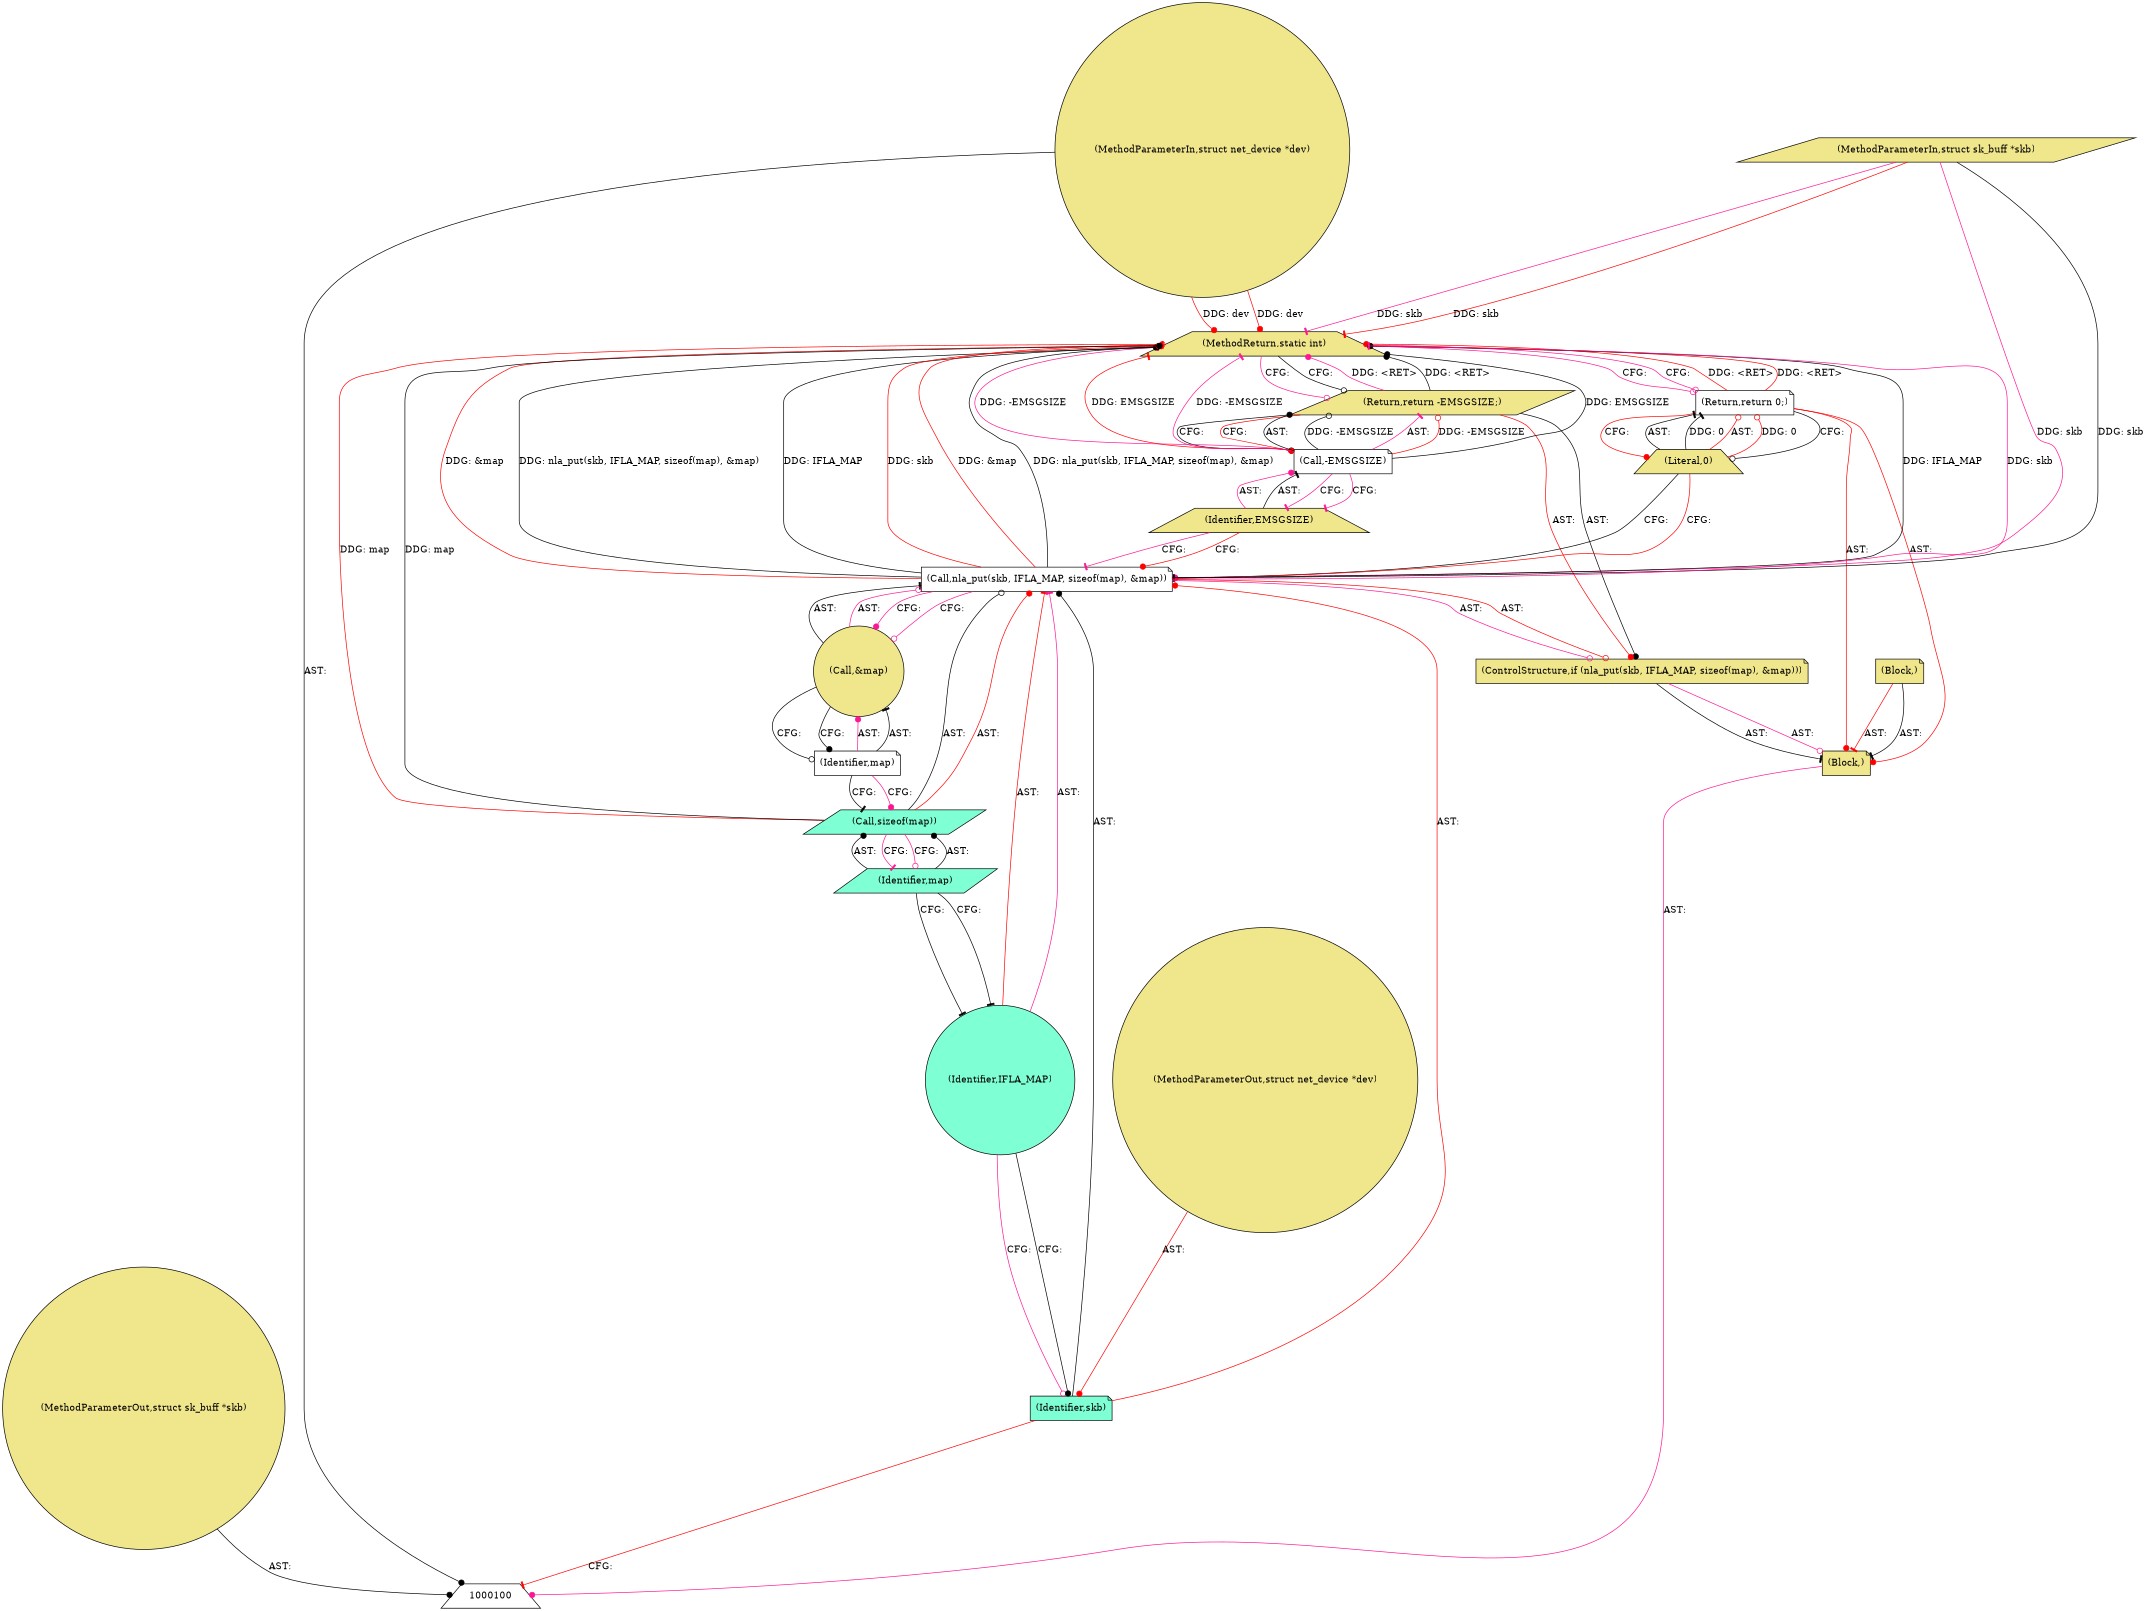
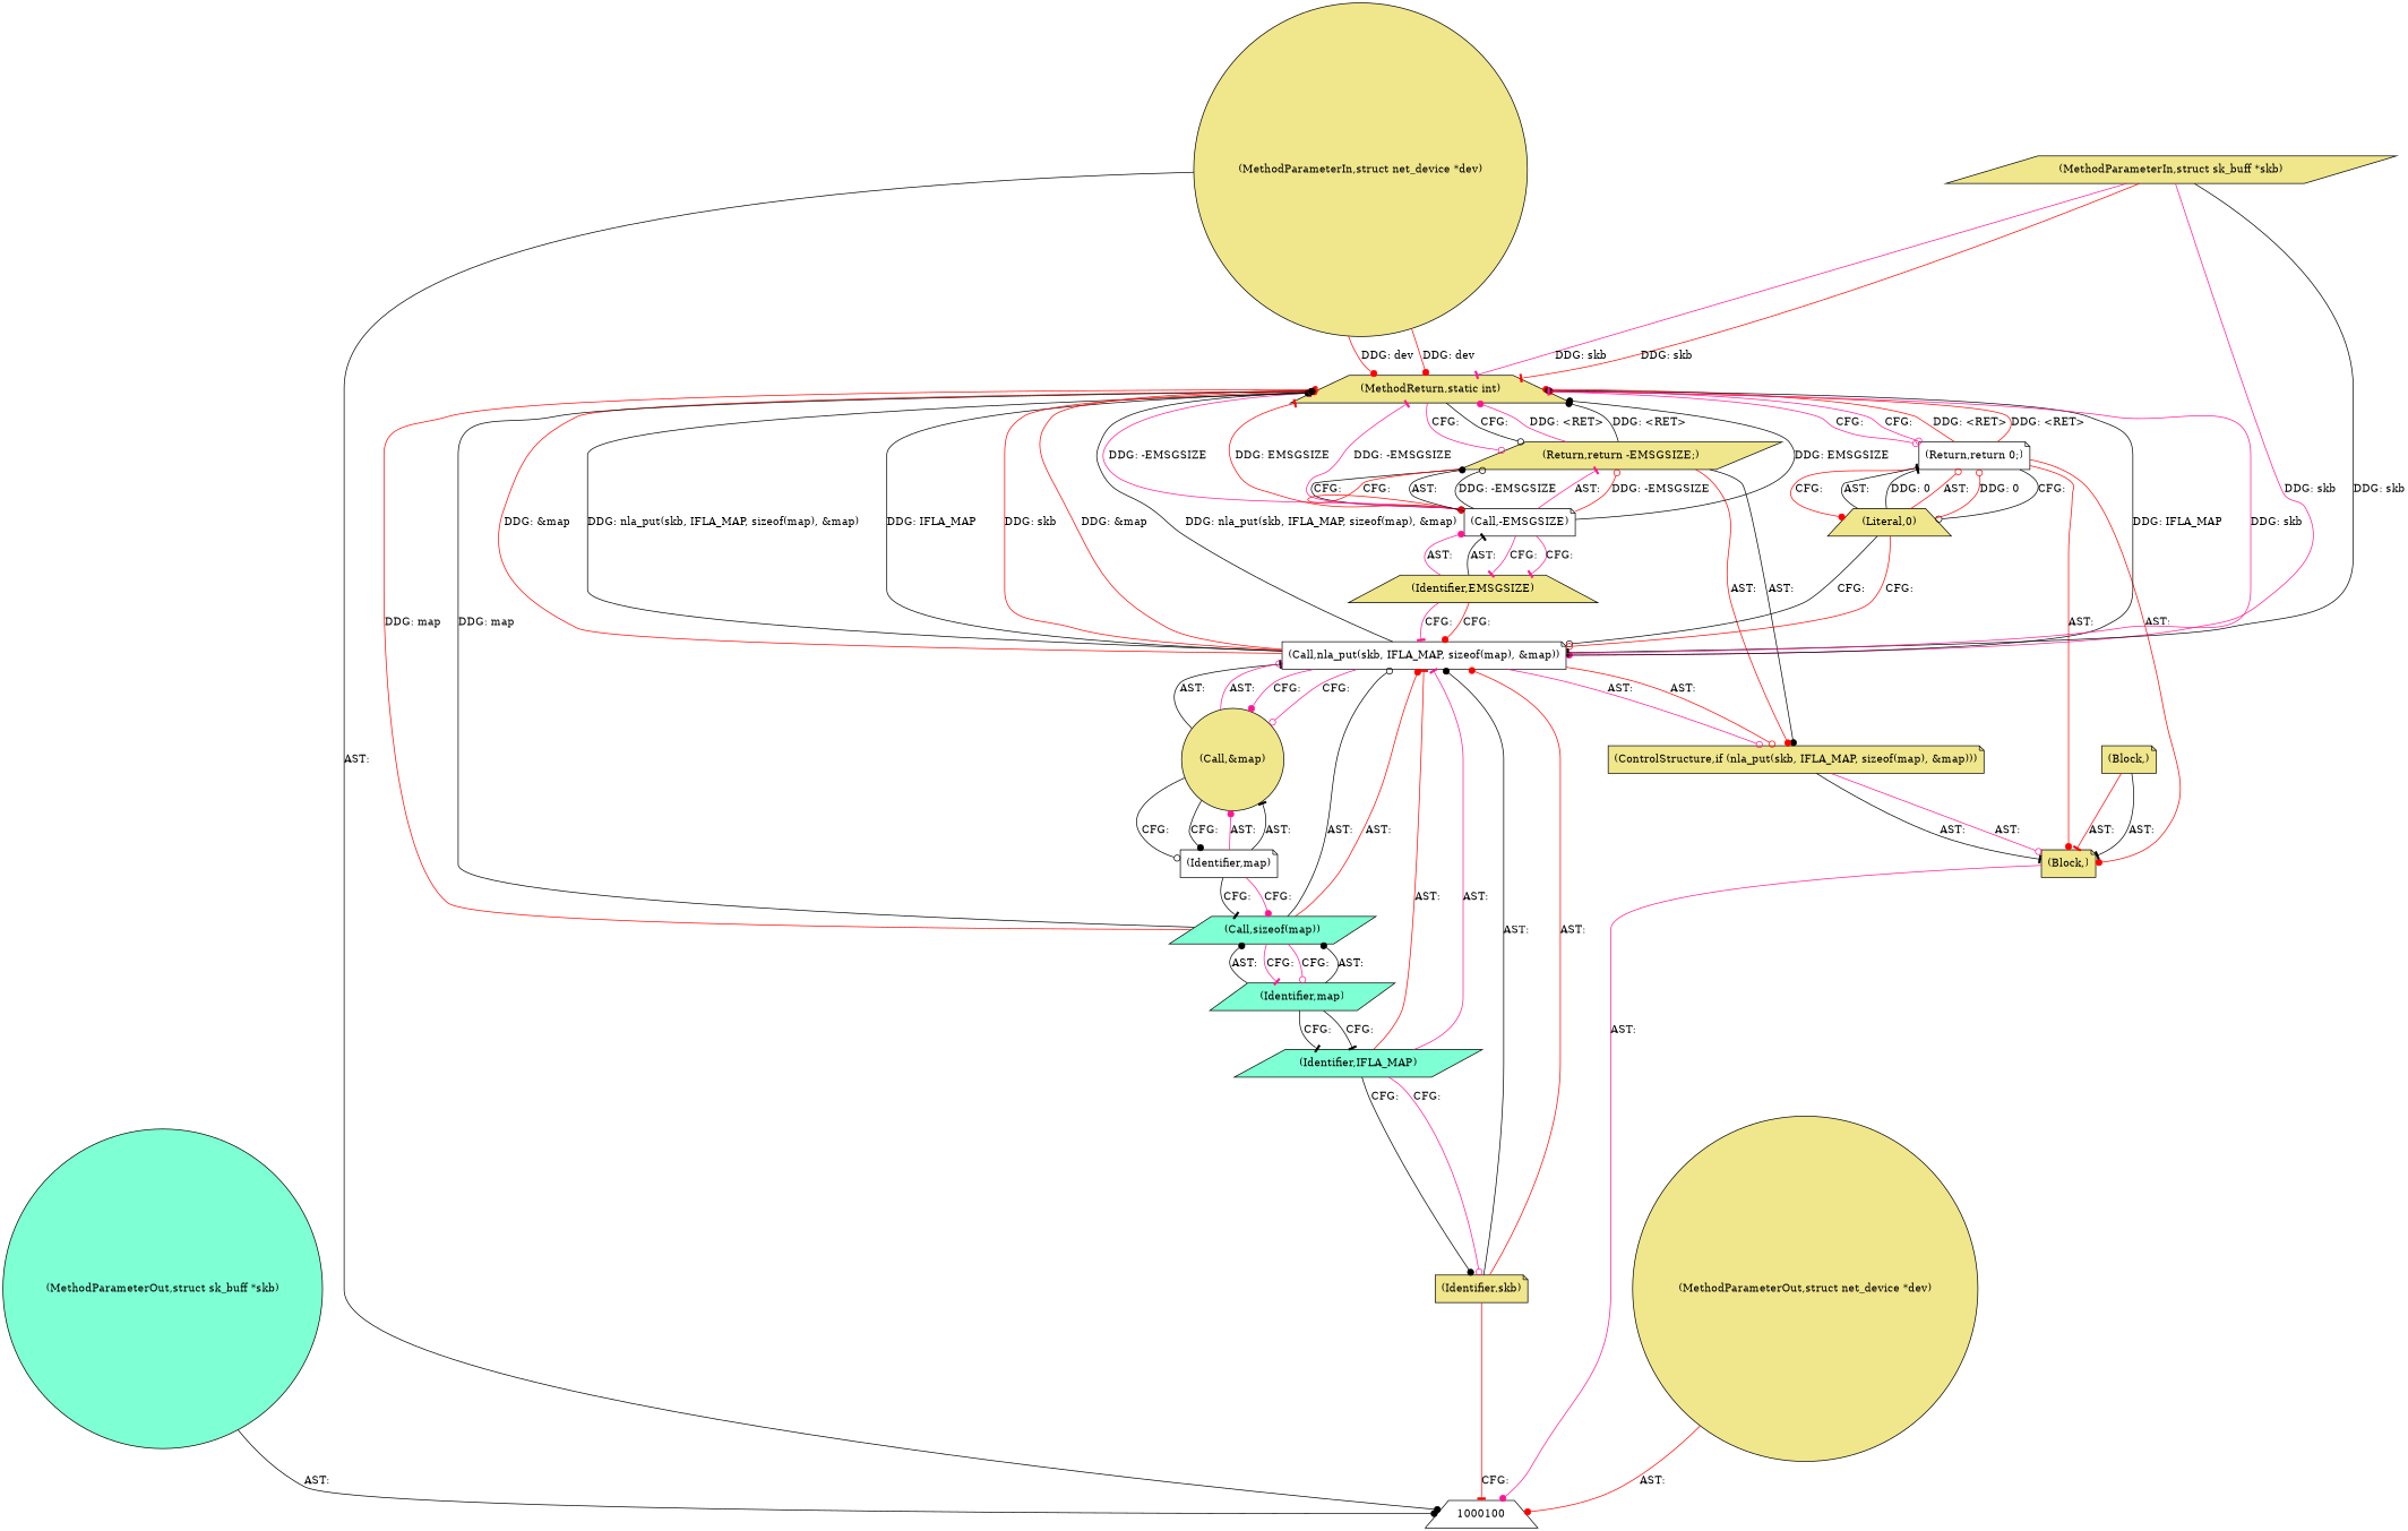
  digraph {
    node [fillcolor=khaki shape=note style=filled]
    edge [arrowhead=dot color=black]
    n1 [label="(MethodReturn,static int)" shape=trapezium]
    n2 [label="(Return,return -EMSGSIZE;)" shape=parallelogram]
    n3 [fillcolor=white label="(Return,return 0;)"]
    n4 [label="(ControlStructure,if (nla_put(skb, IFLA_MAP, sizeof(map), &map)))"]
    n5 [fillcolor=white label="(Call,-EMSGSIZE)"]
    n6 [label="(Block,)"]
    n7 [label="(Literal,0)" shape=trapezium]
    1000100 [fillcolor=white shape=trapezium]
    n9 [label="(MethodParameterIn,struct sk_buff *skb)" shape=parallelogram]
    n10 [fillcolor=white label="(Call,nla_put(skb, IFLA_MAP, sizeof(map), &map))"]
    n11 [label="(Call,&map)" shape=circle]
-   n12 [label="(MethodParameterOut,struct sk_buff *skb)" shape=circle]
+   n12 [fillcolor=aquamarine label="(MethodParameterOut,struct sk_buff *skb)" shape=circle]
    n13 [label="(MethodParameterIn,struct net_device *dev)" shape=circle]
    n14 [label="(MethodParameterOut,struct net_device *dev)" shape=circle]
-   n15 [fillcolor=aquamarine label="(Identifier,skb)"]
-   n16 [fillcolor=aquamarine label="(Identifier,IFLA_MAP)" shape=circle]
+   n15 [label="(Identifier,skb)"]
+   n16 [fillcolor=aquamarine label="(Identifier,IFLA_MAP)" shape=parallelogram]
    n17 [fillcolor=aquamarine label="(Call,sizeof(map))" shape=parallelogram]
    n18 [fillcolor=aquamarine label="(Identifier,map)" shape=parallelogram]
    n19 [fillcolor=white label="(Identifier,map)"]
    n20 [label="(Identifier,EMSGSIZE)" shape=trapezium]
    n21 [label="(Block,)"]
    n1 -> n2 [arrowhead=odot color=deeppink label="CFG: "]
    n1 -> n2 [arrowhead=odot label="CFG: "]
    n1 -> n3 [arrowhead=odot color=deeppink label="CFG: "]
    n1 -> n3 [arrowhead=odot color=deeppink label="CFG: "]
    n2 -> n1 [color=deeppink label="DDG: <RET>"]
    n2 -> n1 [label="DDG: <RET>"]
    n2 -> n4 [label="AST: "]
    n2 -> n4 [color=red label="AST: "]
    n2 -> n5 [label="CFG: "]
    n2 -> n5 [color=red label="CFG: "]
    n3 -> n1 [color=red label="DDG: <RET>"]
    n3 -> n1 [color=red label="DDG: <RET>"]
    n3 -> n6 [color=red label="AST: "]
    n3 -> n6 [color=red label="AST: "]
    n3 -> n7 [arrowhead=odot label="CFG: "]
    n3 -> n7 [color=red label="CFG: "]
    n4 -> n6 [arrowhead=odot color=deeppink label="AST: "]
    n4 -> n6 [arrowhead=tee label="AST: "]
    n5 -> n1 [arrowhead=tee color=deeppink label="DDG: -EMSGSIZE"]
    n5 -> n1 [arrowhead=tee color=red label="DDG: EMSGSIZE"]
    n5 -> n1 [arrowhead=tee color=deeppink label="DDG: -EMSGSIZE"]
    n5 -> n1 [label="DDG: EMSGSIZE"]
    n5 -> n2 [label="AST: "]
    n5 -> n2 [arrowhead=odot label="DDG: -EMSGSIZE"]
    n5 -> n2 [arrowhead=tee color=deeppink label="AST: "]
    n5 -> n2 [arrowhead=odot color=red label="DDG: -EMSGSIZE"]
    n5 -> n20 [arrowhead=tee color=deeppink label="CFG: "]
    n5 -> n20 [arrowhead=tee color=deeppink label="CFG: "]
    n6 -> 1000100 [color=deeppink label="AST: "]
    n7 -> n3 [arrowhead=tee label="AST: "]
    n7 -> n3 [arrowhead=tee label="DDG: 0"]
    n7 -> n3 [arrowhead=odot color=red label="AST: "]
    n7 -> n3 [arrowhead=odot color=red label="DDG: 0"]
    n7 -> n10 [arrowhead=odot label="CFG: "]
    n7 -> n10 [arrowhead=odot color=red label="CFG: "]
    n9 -> n1 [arrowhead=tee color=deeppink label="DDG: skb"]
    n9 -> n1 [arrowhead=tee color=red label="DDG: skb"]
    n9 -> n10 [color=deeppink label="DDG: skb"]
    n9 -> n10 [arrowhead=tee label="DDG: skb"]
    n10 -> n1 [label="DDG: IFLA_MAP"]
    n10 -> n1 [arrowhead=tee color=deeppink label="DDG: skb"]
    n10 -> n1 [arrowhead=tee color=red label="DDG: &map"]
    n10 -> n1 [label="DDG: nla_put(skb, IFLA_MAP, sizeof(map), &map)"]
    n10 -> n1 [label="DDG: IFLA_MAP"]
    n10 -> n1 [arrowhead=odot color=red label="DDG: skb"]
    n10 -> n1 [arrowhead=tee color=red label="DDG: &map"]
    n10 -> n1 [arrowhead=odot label="DDG: nla_put(skb, IFLA_MAP, sizeof(map), &map)"]
    n10 -> n4 [arrowhead=odot color=deeppink label="AST: "]
    n10 -> n4 [arrowhead=odot color=red label="AST: "]
    n10 -> n11 [color=deeppink label="CFG: "]
    n10 -> n11 [arrowhead=odot color=deeppink label="CFG: "]
    n11 -> n10 [arrowhead=tee label="AST: "]
    n11 -> n10 [arrowhead=odot color=deeppink label="AST: "]
    n11 -> n19 [arrowhead=odot label="CFG: "]
    n11 -> n19 [label="CFG: "]
    n12 -> 1000100 [label="AST: "]
    n13 -> n1 [color=red label="DDG: dev"]
    n13 -> n1 [color=red label="DDG: dev"]
    n13 -> 1000100 [label="AST: "]
-   n14 -> n15 [color=red label="AST: "]
+   n14 -> 1000100 [color=red label="AST: "]
    n15 -> 1000100 [arrowhead=tee color=red label="CFG: "]
    n15 -> n10 [label="AST: "]
    n15 -> n10 [color=red label="AST: "]
    n16 -> n10 [arrowhead=tee color=red label="AST: "]
    n16 -> n10 [arrowhead=tee color=deeppink label="AST: "]
    n16 -> n15 [arrowhead=odot color=deeppink label="CFG: "]
    n16 -> n15 [label="CFG: "]
    n17 -> n1 [arrowhead=odot color=red label="DDG: map"]
    n17 -> n1 [label="DDG: map"]
    n17 -> n10 [arrowhead=odot label="AST: "]
    n17 -> n10 [color=red label="AST: "]
    n17 -> n18 [arrowhead=tee color=deeppink label="CFG: "]
    n17 -> n18 [arrowhead=odot color=deeppink label="CFG: "]
    n18 -> n16 [arrowhead=tee label="CFG: "]
    n18 -> n16 [arrowhead=tee label="CFG: "]
    n18 -> n17 [label="AST: "]
    n18 -> n17 [label="AST: "]
    n19 -> n11 [color=deeppink label="AST: "]
    n19 -> n11 [arrowhead=tee label="AST: "]
    n19 -> n17 [color=deeppink label="CFG: "]
    n19 -> n17 [arrowhead=tee label="CFG: "]
    n20 -> n5 [color=deeppink label="AST: "]
    n20 -> n5 [arrowhead=tee label="AST: "]
    n20 -> n10 [arrowhead=tee color=deeppink label="CFG: "]
    n20 -> n10 [color=red label="CFG: "]
    n21 -> n6 [arrowhead=tee label="AST: "]
    n21 -> n6 [arrowhead=tee color=red label="AST: "]
  }
